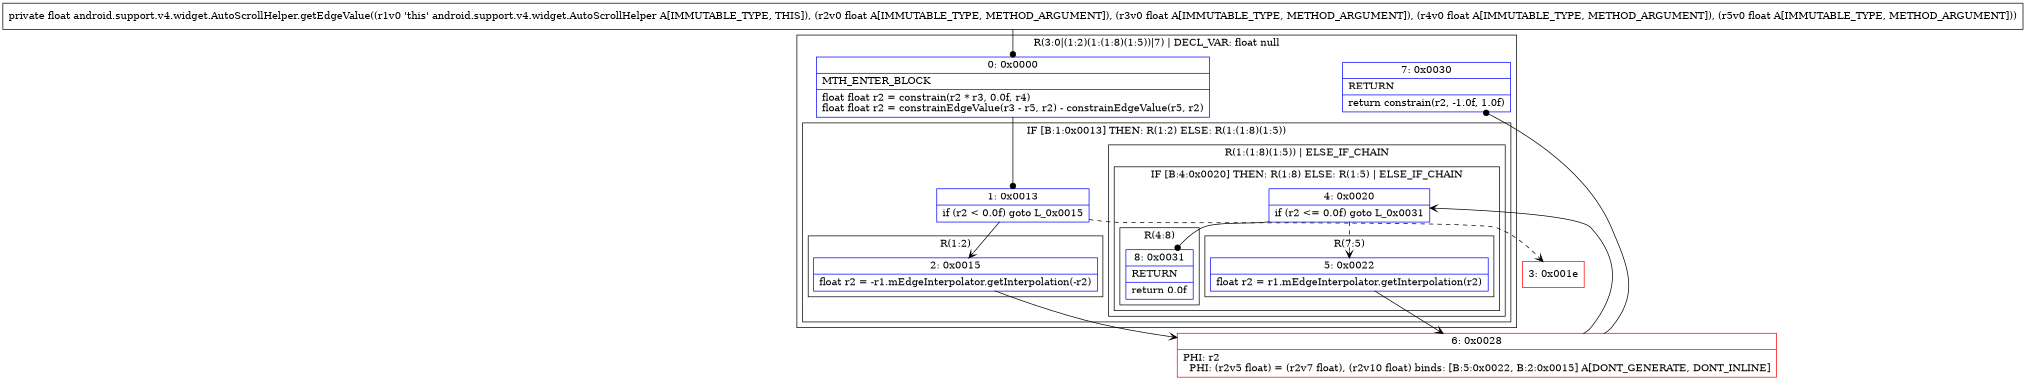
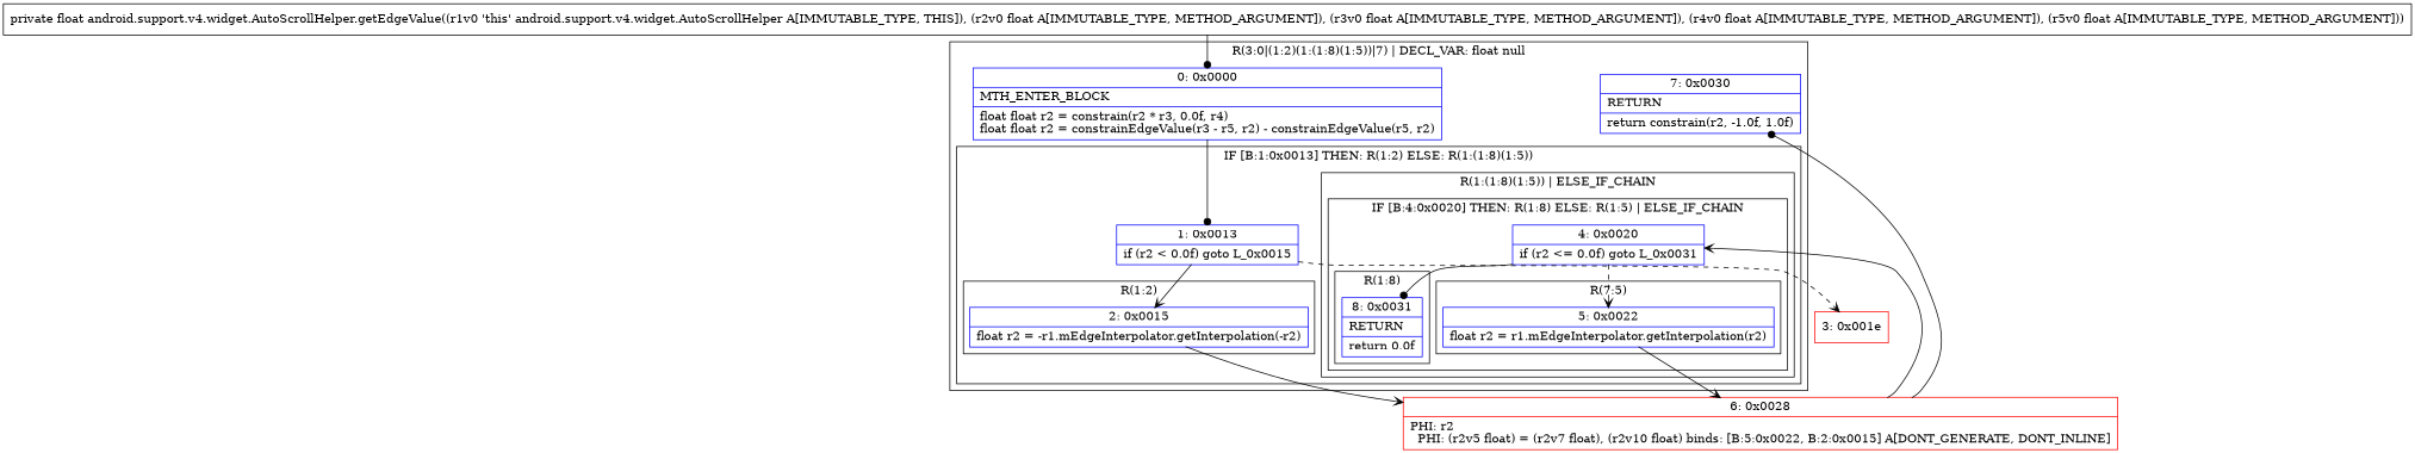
  digraph {
    node [color=blue shape=record]
    edge [arrowhead=vee]
    n1 [label="{2\:\ 0x0015|float r2 = \-r1.mEdgeInterpolator.getInterpolation(\-r2)\l}"]
    n2 [label="{8\:\ 0x0031|RETURN\l|return 0.0f\l}"]
    n3 [label="{5\:\ 0x0022|float r2 = r1.mEdgeInterpolator.getInterpolation(r2)\l}"]
    n4 [label="{4\:\ 0x0020|if (r2 \<= 0.0f) goto L_0x0031\l}"]
    n5 [label="{1\:\ 0x0013|if (r2 \< 0.0f) goto L_0x0015\l}"]
    n6 [label="{0\:\ 0x0000|MTH_ENTER_BLOCK\l|float float r2 = constrain(r2 * r3, 0.0f, r4)\lfloat float r2 = constrainEdgeValue(r3 \- r5, r2) \- constrainEdgeValue(r5, r2)\l}"]
    n7 [label="{7\:\ 0x0030|RETURN\l|return constrain(r2, \-1.0f, 1.0f)\l}"]
    n8 [color=red label="{6\:\ 0x0028|PHI: r2 \l  PHI: (r2v5 float) = (r2v7 float), (r2v10 float) binds: [B:5:0x0022, B:2:0x0015] A[DONT_GENERATE, DONT_INLINE]\l}"]
    n9 [color=red label="{3\:\ 0x001e}"]
    n10 [label="{private float android.support.v4.widget.AutoScrollHelper.getEdgeValue((r1v0 'this' android.support.v4.widget.AutoScrollHelper A[IMMUTABLE_TYPE, THIS]), (r2v0 float A[IMMUTABLE_TYPE, METHOD_ARGUMENT]), (r3v0 float A[IMMUTABLE_TYPE, METHOD_ARGUMENT]), (r4v0 float A[IMMUTABLE_TYPE, METHOD_ARGUMENT]), (r5v0 float A[IMMUTABLE_TYPE, METHOD_ARGUMENT])) }" color=""]
    subgraph cluster_1 {
      label="R(3:0|(1:2)(1:(1:8)(1:5))|7) | DECL_VAR: float null\l"
      n6
      n7
      subgraph cluster_2 {
        label="IF [B:1:0x0013] THEN: R(1:2) ELSE: R(1:(1:8)(1:5))"
        n5
        subgraph cluster_3 {
          label="R(1:2)"
          n1
        }
        subgraph cluster_4 {
          label="R(1:(1:8)(1:5)) | ELSE_IF_CHAIN\l"
          subgraph cluster_5 {
            label="IF [B:4:0x0020] THEN: R(1:8) ELSE: R(1:5) | ELSE_IF_CHAIN\l"
            n4
            subgraph cluster_6 {
-             label="R(4:8)"
+             label="R(1:8)"
              n2
            }
            subgraph cluster_7 {
              label="R(7:5)"
              n3
            }
          }
        }
      }
    }
    n1 -> n8
    n3 -> n8
    n4 -> n2 [arrowhead=dot]
    n4 -> n3 [style=dashed]
    n5 -> n1
    n5 -> n9 [style=dashed]
    n6 -> n5 [arrowhead=dot]
    n8 -> n4
    n8 -> n7 [arrowhead=dot]
    n10 -> n6 [arrowhead=dot]
  }
